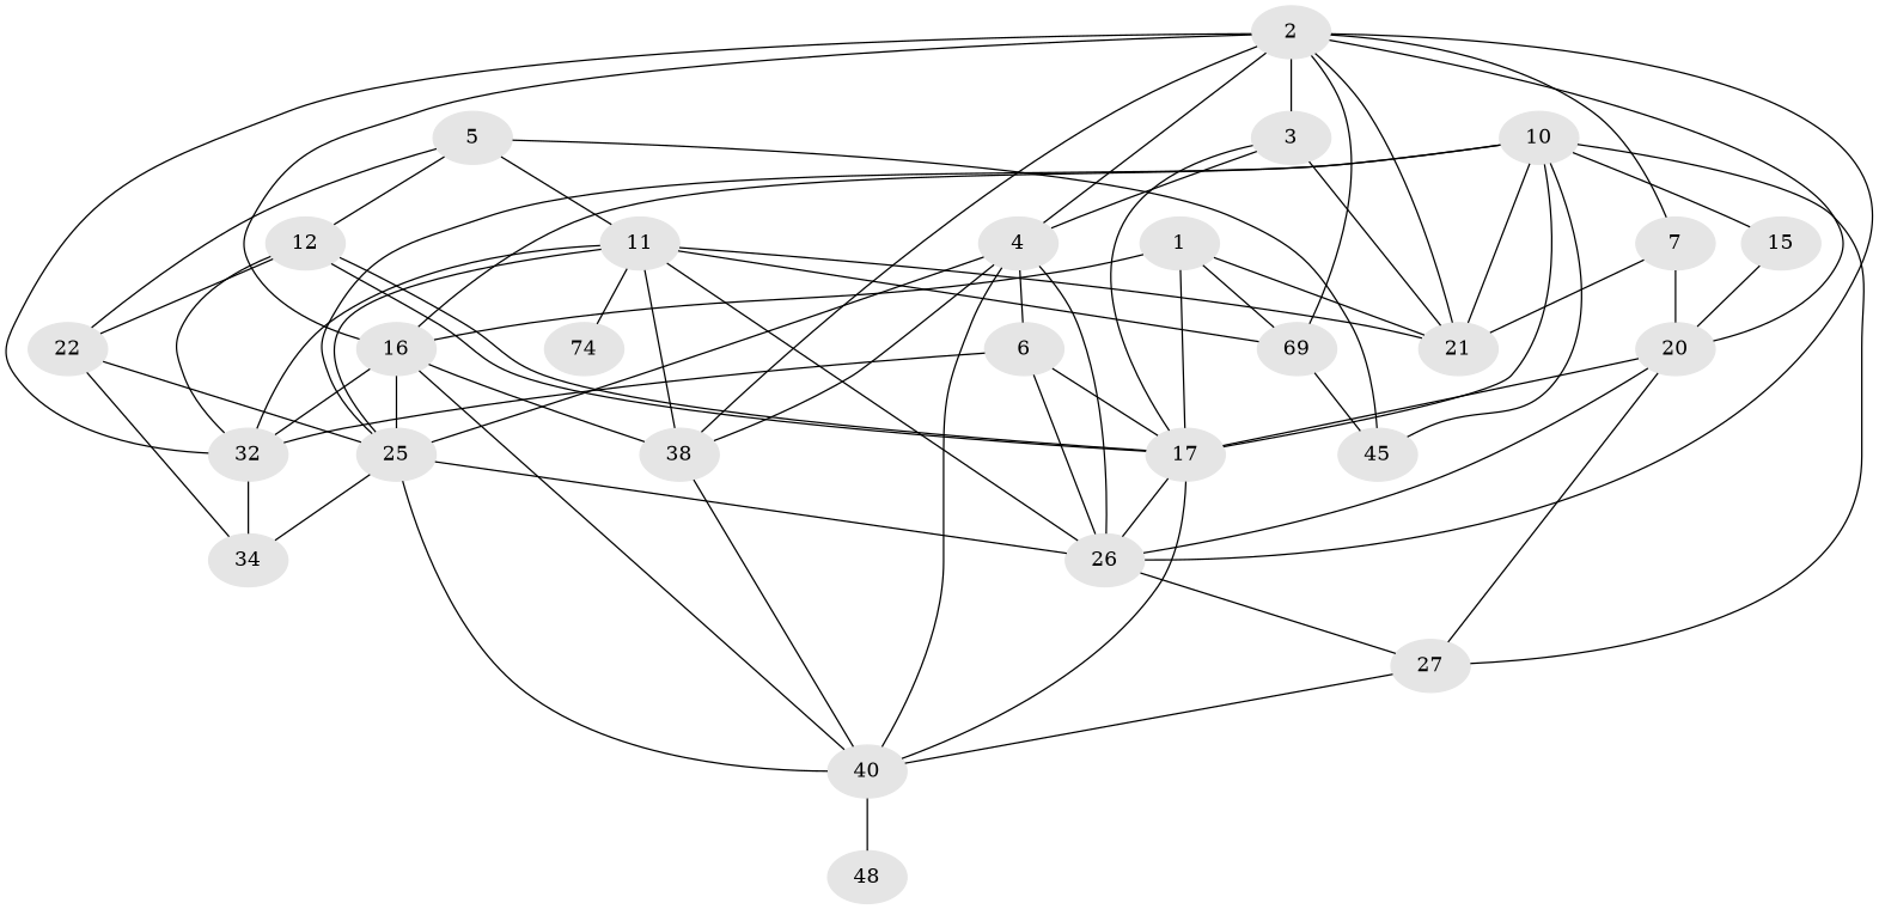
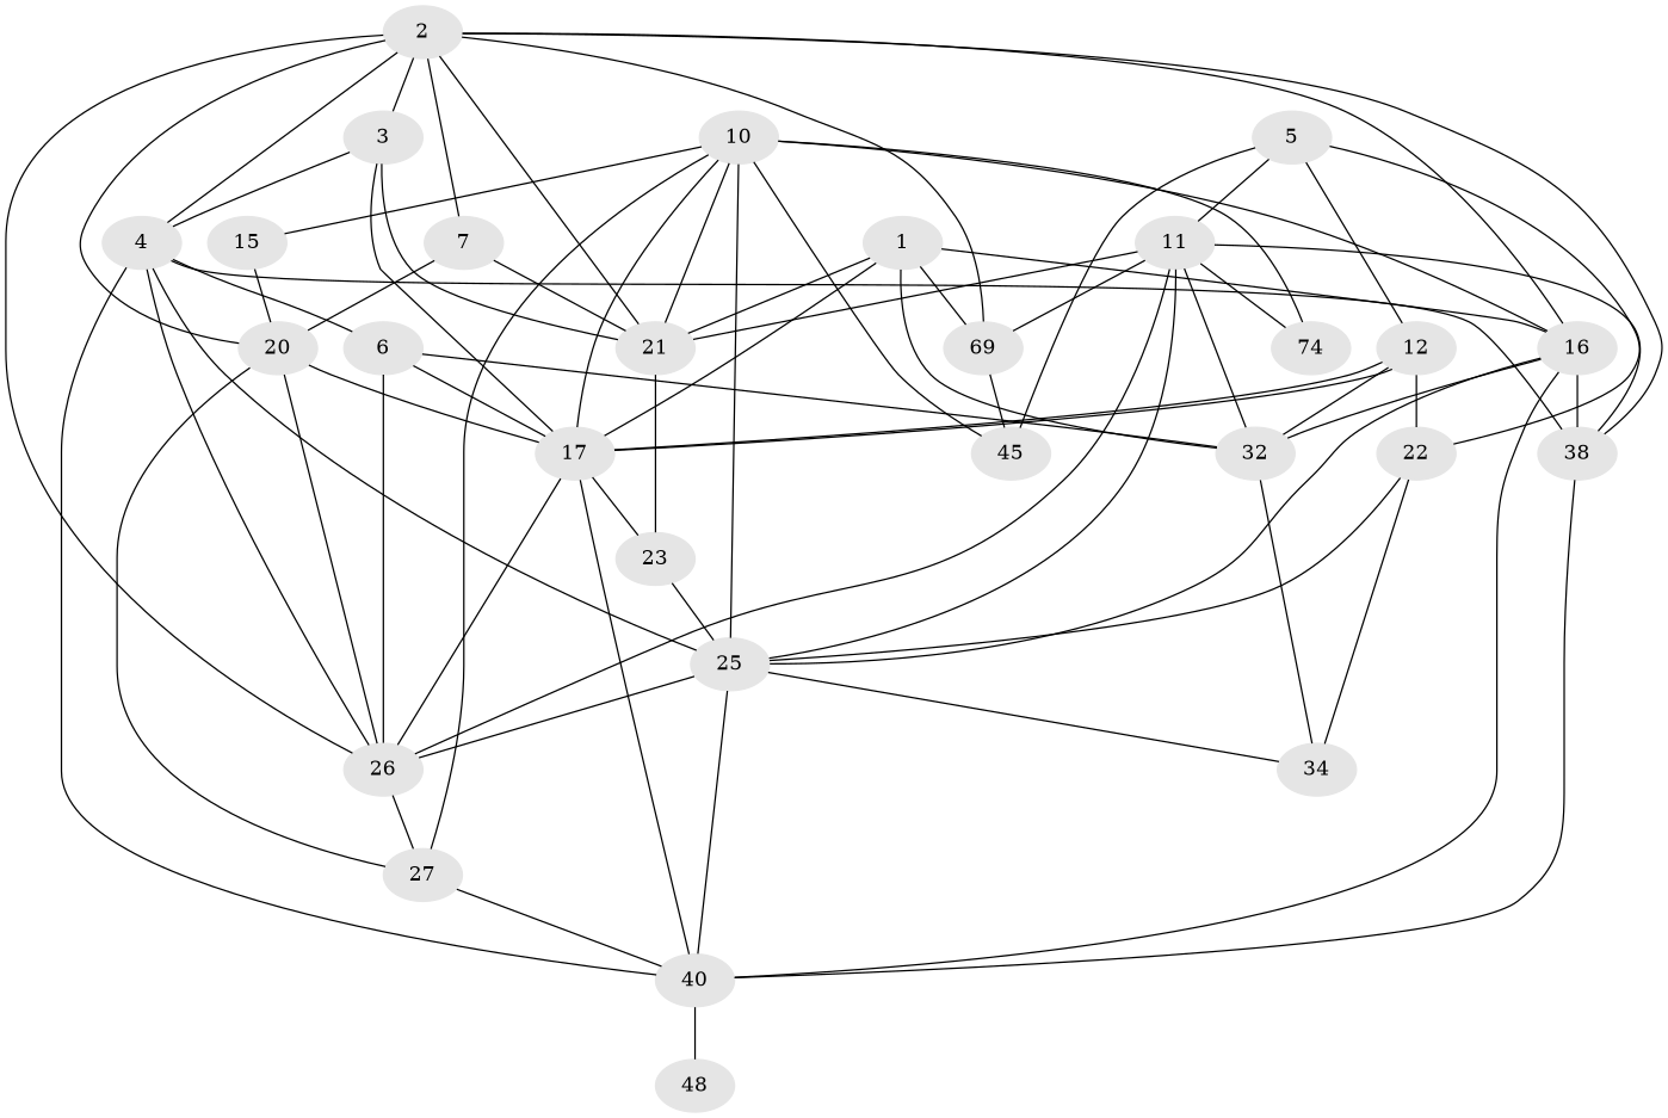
  graph {
    node [color=gray90 style=filled]
    1 [super="+19"]
    16 [super="+57+58"]
    17 [super="+28"]
    21 [super="+41+52"]
    n5 [label=69]
    32 [super="+50"]
    38
    25 [super="+42+36"]
    40 [super="+44"]
    26 [super="+39+31"]
+   23
    45
    2 [super="+8+9"]
    3 [super="+18"]
    4 [super="+30+14"]
    7
    20 [super="+56"]
    6 [super="+51"]
    27
    34
    48
    5 [super="+13"]
    11 [super="+37+53"]
    12 [super="+49"]
    22
    n26 [label=74]
    10 [super="+43"]
    15
    1 -- 16
    1 -- 17
    1 -- 21
    1 -- n5
    16 -- 32 [weight=2]
    16 -- 38 [weight=2]
    16 -- 25
    16 -- 40
    17 -- 40
    17 -- 26
+   17 -- 23
+   21 -- 23
    n5 -- 45
    32 -- 34
    38 -- 40
    25 -- 40
    25 -- 26 [weight=2]
    25 -- 34
    40 -- 48
    26 -- 27
+   23 -- 25
    2 -- 16
    2 -- 21
    2 -- n5
-   2 -- 32
+   1 -- 32
    2 -- 38
    2 -- 26
    2 -- 3 [weight=2]
    2 -- 4
    2 -- 7
    2 -- 20
    3 -- 17
    3 -- 21 [weight=2]
    3 -- 4
    4 -- 38
    4 -- 25
    4 -- 40
    4 -- 26
    4 -- 6
    7 -- 21
    7 -- 20
    20 -- 17
    20 -- 26
    20 -- 27
    6 -- 17
    6 -- 32
    6 -- 26
    27 -- 40
    5 -- 45 [weight=2]
    5 -- 11
    5 -- 12
    5 -- 22 [weight=2]
    11 -- 21 [weight=2]
    11 -- n5
    11 -- 32
    11 -- 38
    11 -- 25
    11 -- 26
    11 -- n26
    12 -- 17
    12 -- 17
    12 -- 32
    12 -- 22
    22 -- 25
    22 -- 34
    10 -- 16
    10 -- 17
    10 -- 21
    10 -- 25
    10 -- 45
    10 -- 27
+   10 -- n26
    10 -- 15
    15 -- 20
  }
